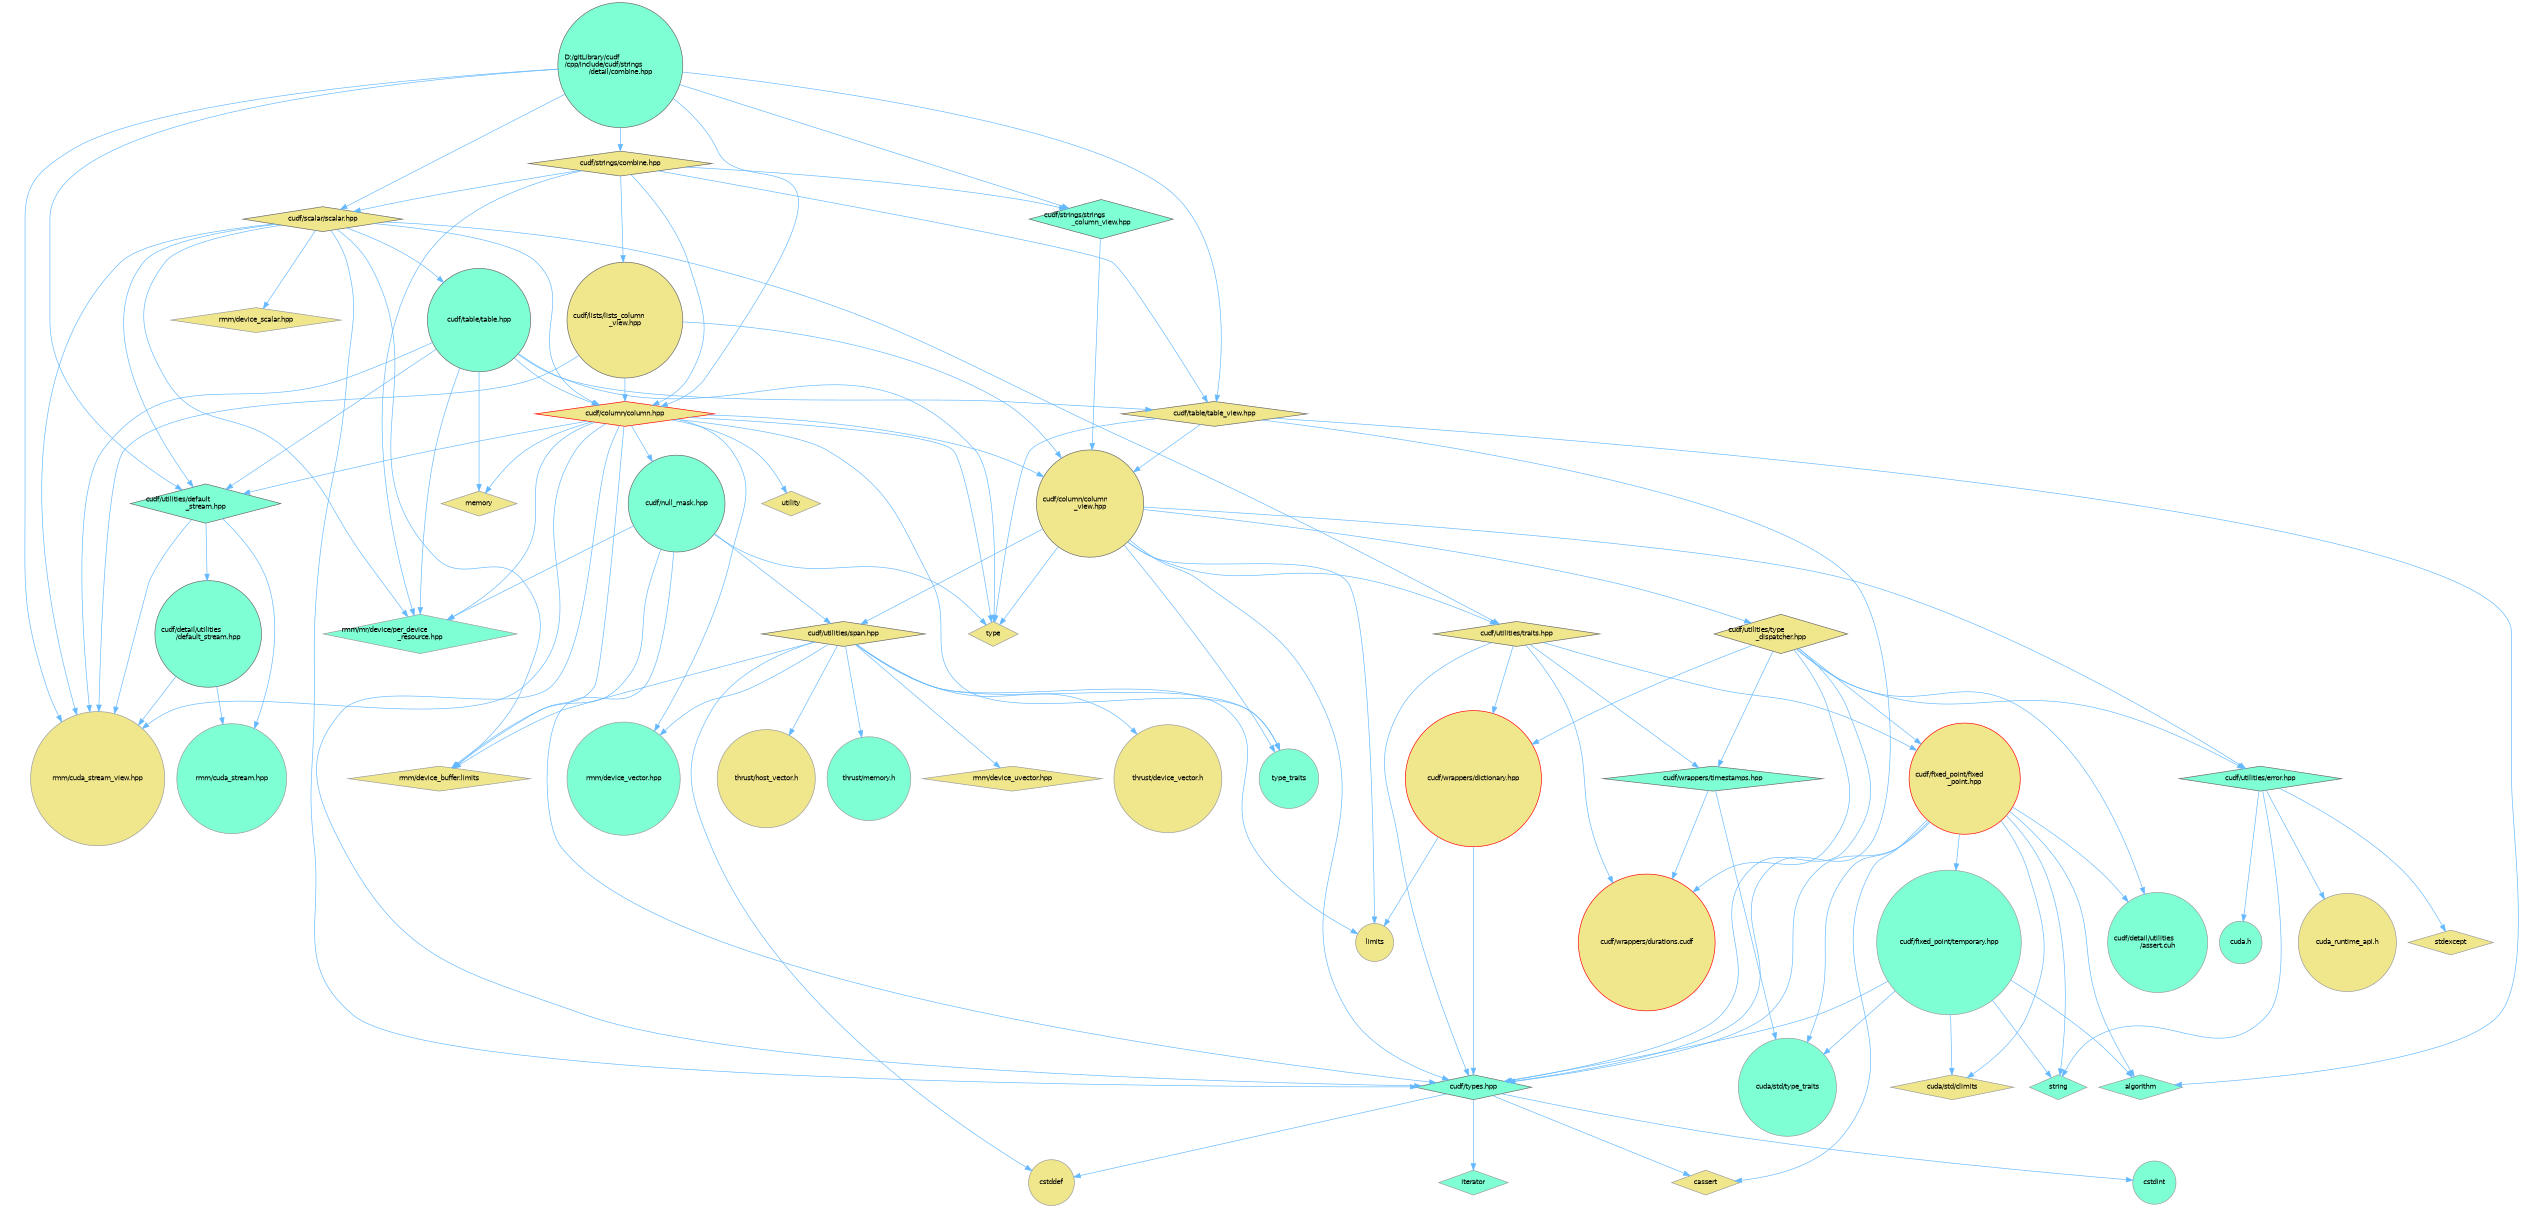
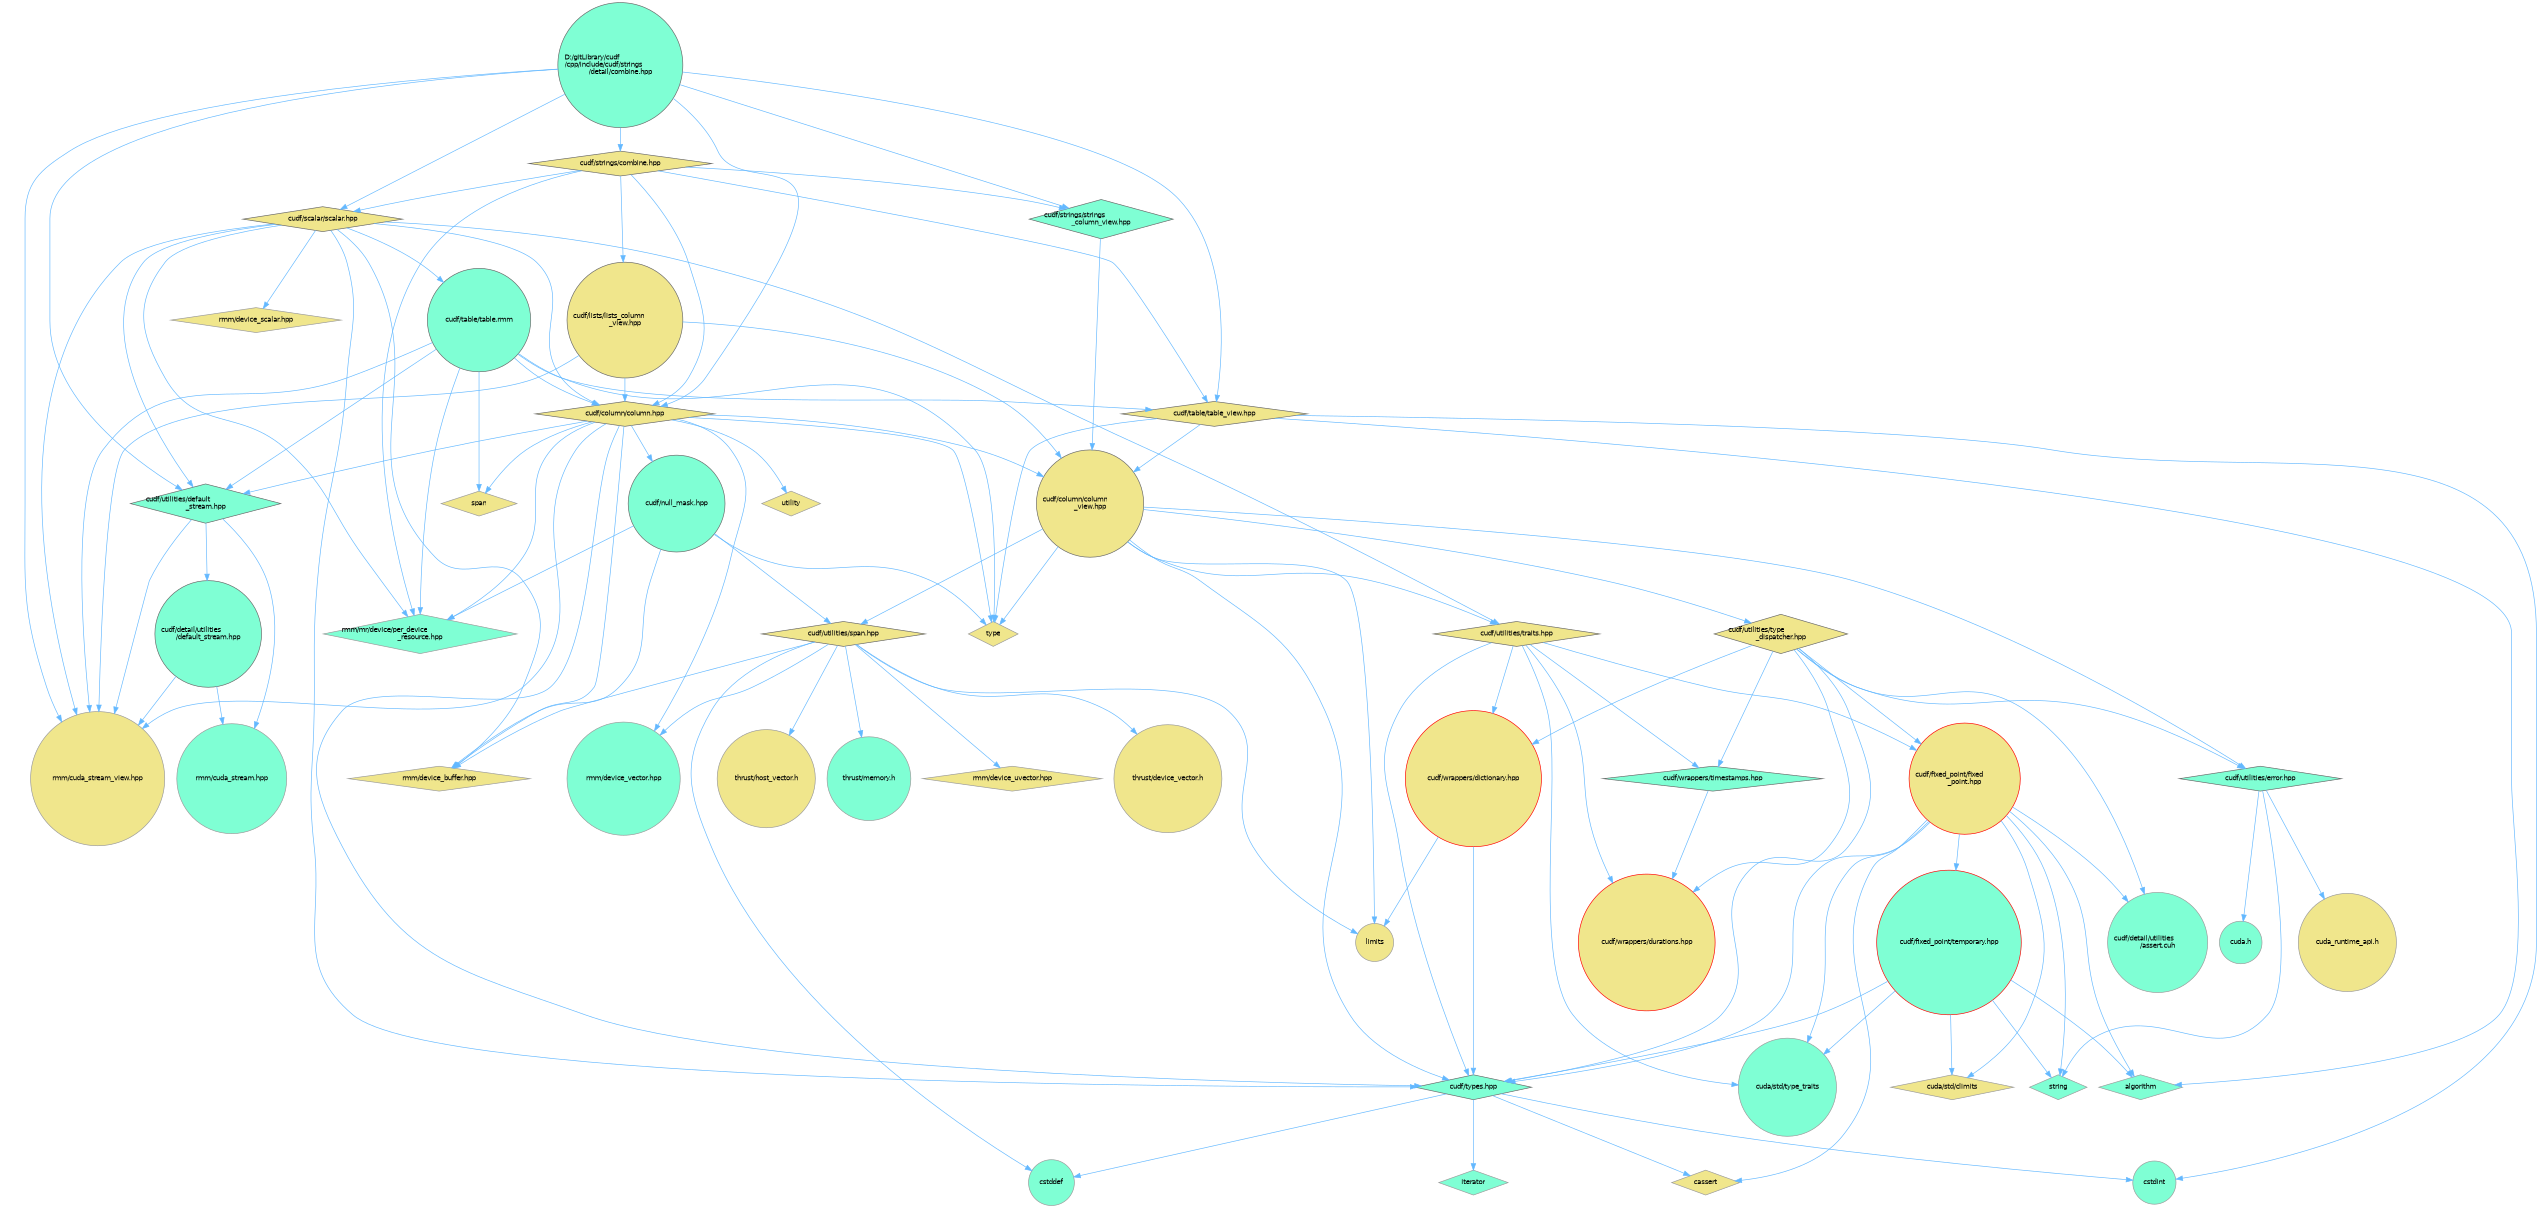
  digraph {
    node [color=grey60 fillcolor=khaki fontname=Helvetica fontsize=10 shape=diamond style=filled]
    edge [color=steelblue1 fontname=Helvetica fontsize=10 labelfontname=Helvetica labelfontsize=10 style=solid]
    n1 [color=gray40 fillcolor=aquamarine fontcolor=black height=0.2 label="D:/gitLibrary/cudf\l/cpp/include/cudf/strings\l/detail/combine.hpp" shape=circle width=0.4]
-   n2 [color=red height=0.2 label="cudf/column/column.hpp" width=0.4]
+   n2 [color=grey40 height=0.2 label="cudf/column/column.hpp" width=0.4]
    n3 [color=grey40 fillcolor=aquamarine height=0.2 label="cudf/utilities/default\l_stream.hpp" width=0.4]
    n4 [height=0.2 label="rmm/cuda_stream_view.hpp" shape=circle width=0.4]
    n5 [color=grey40 height=0.2 label="cudf/scalar/scalar.hpp" width=0.4]
    n6 [color=grey40 height=0.2 label="cudf/table/table_view.hpp" width=0.4]
    n7 [color=grey40 height=0.2 label="cudf/strings/combine.hpp" width=0.4]
    n8 [color=grey40 fillcolor=aquamarine height=0.2 label="cudf/strings/strings\l_column_view.hpp" width=0.4]
    n9 [color=grey40 height=0.2 label="cudf/column/column\l_view.hpp" shape=circle width=0.4]
    n10 [color=grey40 fillcolor=aquamarine height=0.2 label="cudf/types.hpp" width=0.4]
-   n11 [height=0.2 label="rmm/device_buffer.limits" width=0.4]
-   n12 [fillcolor=aquamarine height=0.2 label=type_traits shape=circle width=0.4]
+   n11 [height=0.2 label="rmm/device_buffer.hpp" width=0.4]
    n13 [height=0.2 label=type width=0.4]
    n14 [color=grey40 fillcolor=aquamarine height=0.2 label="cudf/null_mask.hpp" shape=circle width=0.4]
    n15 [fillcolor=aquamarine height=0.2 label="rmm/mr/device/per_device\l_resource.hpp" width=0.4]
-   n16 [height=0.2 label=memory width=0.4]
+   n16 [height=0.2 label=span width=0.4]
    n17 [height=0.2 label=utility width=0.4]
    n18 [fillcolor=aquamarine height=0.2 label="rmm/device_vector.hpp" shape=circle width=0.4]
    n19 [color=grey40 fillcolor=aquamarine height=0.2 label="cudf/detail/utilities\l/default_stream.hpp" shape=circle width=0.4]
    n20 [fillcolor=aquamarine height=0.2 label="rmm/cuda_stream.hpp" shape=circle width=0.4]
    n21 [color=grey40 height=0.2 label="cudf/utilities/traits.hpp" width=0.4]
-   n22 [color=grey40 fillcolor=aquamarine height=0.2 label="cudf/table/table.hpp" shape=circle width=0.4]
+   n22 [color=grey40 fillcolor=aquamarine height=0.2 label="cudf/table/table.rmm" shape=circle width=0.4]
    n23 [height=0.2 label="rmm/device_scalar.hpp" width=0.4]
    n24 [fillcolor=aquamarine height=0.2 label=algorithm width=0.4]
    n25 [color=grey40 height=0.2 label="cudf/lists/lists_column\l_view.hpp" shape=circle width=0.4]
    n26 [color=grey40 fillcolor=aquamarine height=0.2 label="cudf/utilities/error.hpp" width=0.4]
    n27 [color=grey40 height=0.2 label="cudf/utilities/span.hpp" width=0.4]
    n28 [height=0.2 label=limits shape=circle width=0.4]
    n29 [color=grey40 height=0.2 label="cudf/utilities/type\l_dispatcher.hpp" width=0.4]
    n30 [height=0.2 label=cassert width=0.4]
-   n31 [height=0.2 label=cstddef shape=circle width=0.4]
+   n31 [fillcolor=aquamarine height=0.2 label=cstddef shape=circle width=0.4]
    n32 [fillcolor=aquamarine height=0.2 label=cstdint shape=circle width=0.4]
    n33 [fillcolor=aquamarine height=0.2 label=iterator width=0.4]
    n34 [height=0.2 label="rmm/device_uvector.hpp" width=0.4]
    n35 [fillcolor=aquamarine height=0.2 label="cuda.h" shape=circle width=0.4]
    n36 [height=0.2 label="cuda_runtime_api.h" shape=circle width=0.4]
-   n37 [height=0.2 label=stdexcept width=0.4]
    n38 [fillcolor=aquamarine height=0.2 label=string width=0.4]
    n39 [height=0.2 label="thrust/device_vector.h" shape=circle width=0.4]
    n40 [height=0.2 label="thrust/host_vector.h" shape=circle width=0.4]
    n41 [fillcolor=aquamarine height=0.2 label="thrust/memory.h" shape=circle width=0.4]
    n42 [color=red height=0.2 label="cudf/fixed_point/fixed\l_point.hpp" shape=circle width=0.4]
    n43 [fillcolor=aquamarine height=0.2 label="cuda/std/type_traits" shape=circle width=0.4]
    n44 [color=red height=0.2 label="cudf/wrappers/dictionary.hpp" shape=circle width=0.4]
-   n45 [color=red height=0.2 label="cudf/wrappers/durations.cudf" shape=circle width=0.4]
+   n45 [color=red height=0.2 label="cudf/wrappers/durations.hpp" shape=circle width=0.4]
    n46 [color=grey40 fillcolor=aquamarine height=0.2 label="cudf/wrappers/timestamps.hpp" width=0.4]
    n47 [fillcolor=aquamarine height=0.2 label="cudf/detail/utilities\l/assert.cuh" shape=circle width=0.4]
-   n48 [fillcolor=aquamarine height=0.2 label="cudf/fixed_point/temporary.hpp" shape=circle width=0.4]
+   n48 [color=red fillcolor=aquamarine height=0.2 label="cudf/fixed_point/temporary.hpp" shape=circle width=0.4]
    n49 [height=0.2 label="cuda/std/climits" width=0.4]
    n1 -> n2
    n1 -> n3
    n1 -> n4
    n1 -> n5
    n1 -> n6
    n1 -> n7
    n1 -> n8
    n2 -> n3
    n2 -> n4
    n2 -> n9
    n2 -> n10
    n2 -> n11
-   n2 -> n12
    n2 -> n13
    n2 -> n14
    n2 -> n15
    n2 -> n16
    n2 -> n17
    n2 -> n18
    n3 -> n4
    n3 -> n19
    n3 -> n20
    n5 -> n2
    n5 -> n3
    n5 -> n4
    n5 -> n10
    n5 -> n11
    n5 -> n15
    n5 -> n21
    n5 -> n22
    n5 -> n23
    n6 -> n9
-   n6 -> n10
+   n6 -> n32
    n6 -> n13
    n6 -> n24
    n7 -> n2
    n7 -> n5
    n7 -> n6
    n7 -> n8
    n7 -> n15
    n7 -> n25
    n8 -> n9
    n9 -> n10
-   n9 -> n12
    n9 -> n13
    n9 -> n21
    n9 -> n26
    n9 -> n27
    n9 -> n28
    n9 -> n29
    n10 -> n30
    n10 -> n31
    n10 -> n32
    n10 -> n33
-   n14 -> n10
    n14 -> n11
    n14 -> n13
    n14 -> n15
    n14 -> n27
    n19 -> n4
    n19 -> n20
    n21 -> n10
    n21 -> n42
-   n46 -> n43
+   n21 -> n43
    n21 -> n44
    n21 -> n45
    n21 -> n46
    n22 -> n2
    n22 -> n3
    n22 -> n4
    n22 -> n6
    n22 -> n13
    n22 -> n15
    n22 -> n16
    n25 -> n2
    n25 -> n4
    n25 -> n9
    n26 -> n35
    n26 -> n36
-   n26 -> n37
    n26 -> n38
    n27 -> n11
-   n27 -> n12
    n27 -> n18
    n27 -> n28
    n27 -> n31
    n27 -> n34
    n27 -> n39
    n27 -> n40
    n27 -> n41
    n29 -> n10
    n29 -> n26
    n29 -> n42
    n29 -> n44
    n29 -> n45
    n29 -> n46
    n29 -> n47
    n42 -> n10
    n42 -> n24
    n42 -> n30
    n42 -> n38
    n42 -> n43
    n42 -> n47
    n42 -> n48
    n42 -> n49
    n44 -> n10
    n44 -> n28
    n46 -> n45
    n48 -> n10
    n48 -> n24
    n48 -> n38
    n48 -> n43
    n48 -> n49
  }
